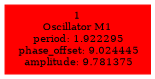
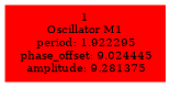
  digraph {
    forcelabels=true
-   n1 [color=red fontsize=8 label=<1<BR />Oscillator M1<BR /> period: 1.922295<BR /> phase_offset: 9.024445<BR /> amplitude: 9.781375> shape=box style=filled]
+   n1 [color=red fontsize=8 label=<1<BR />Oscillator M1<BR /> period: 1.922295<BR /> phase_offset: 9.024445<BR /> amplitude: 9.281375> shape=box style=filled]
  }
